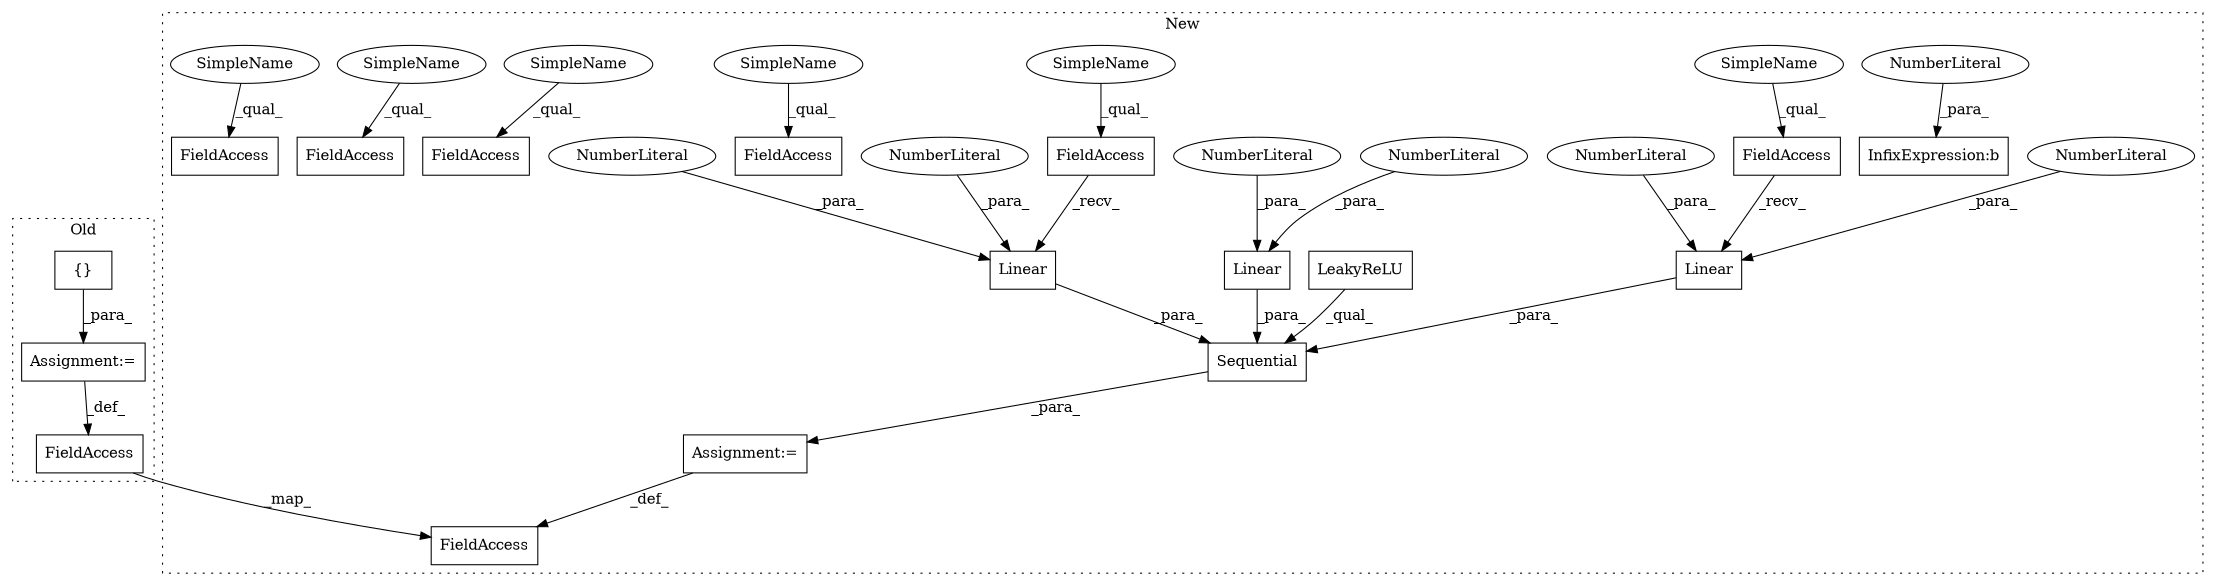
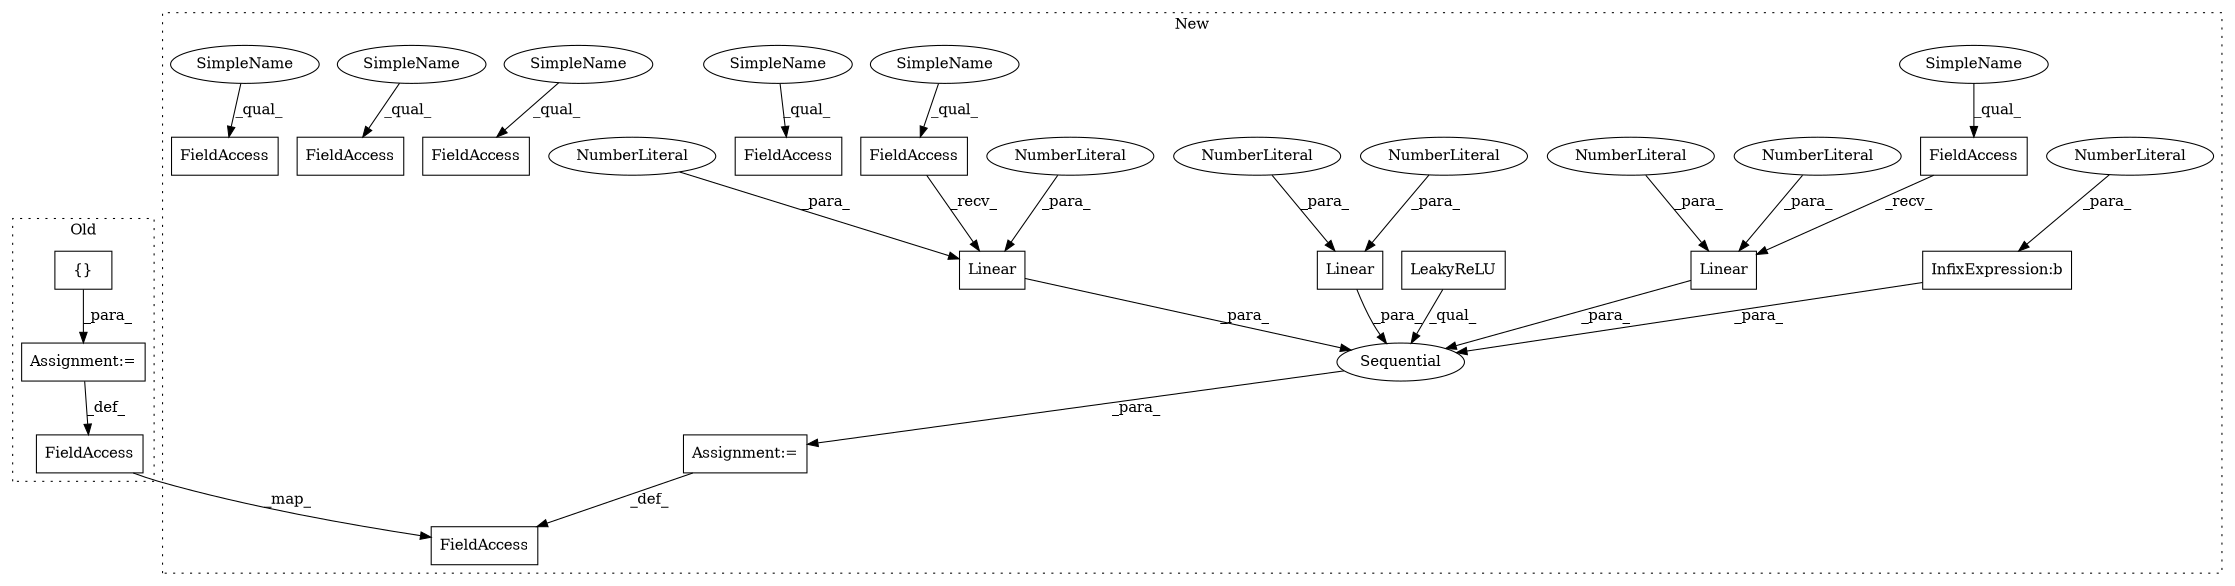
  digraph {
    node [a=22 l=3 s=1991 shape=box]
    n1 [a=4 l="1,1" label="{}" s="1849,2211"]
    n2 [a=7 l=1 label="Assignment:=" s=2228]
    n3 [l=10 label=FieldAccess s=2218]
    n4 [a=32 l="7,1" label=Linear s="2080,2095"]
    n5 [a=7 l=1 label="Assignment:=" s=1825]
-   n6 [a=32 l="11,1" label=Sequential s="1835,2207"]
+   n6 [a=32 l="11,1" label=Sequential s="1835,2207" shape=ellipse]
    n7 [a=34 label=NumberLiteral s=2087 shape=ellipse]
    n8 [a=27 label="InfixExpression:b" s=2186]
    n9 [a=34 l=1 label=NumberLiteral s=2189 shape=ellipse]
    n10 [a=34 l=4 label=NumberLiteral s=2091 shape=ellipse]
    n11 [a=32 l="7,1" label=Linear s="1920,1934"]
    n12 [a=34 label=NumberLiteral s=1931 shape=ellipse]
    n13 [a=34 label=NumberLiteral s=1927 shape=ellipse]
    n14 [a=32 l="7,1" label=Linear s="2000,2014"]
    n15 [a=34 label=NumberLiteral s=2007 shape=ellipse]
    n16 [a=34 label=NumberLiteral s=2011 shape=ellipse]
    n17 [l=8 label=FieldAccess]
    n18 [l=8 label=FieldAccess s=2071]
    n19 [l=8 label=FieldAccess s=2016]
    n20 [l=8 label=FieldAccess s=2042]
    n21 [l=8 label=FieldAccess s=2192]
    n22 [l=8 label=FieldAccess s=2153]
    n23 [a=32 l="10,1" label=LeakyReLU s="2133,2151"]
    n24 [l=10 label=FieldAccess s=1815]
    n25 [a=42 l=5 label=SimpleName s=2071 shape=ellipse]
    n26 [a=42 l=5 label=SimpleName s=2042 shape=ellipse]
    n27 [a=42 l=5 label=SimpleName shape=ellipse]
    n28 [a=42 l=5 label=SimpleName s=2192 shape=ellipse]
    n29 [a=42 l=5 label=SimpleName s=2153 shape=ellipse]
    n30 [a=42 l=5 label=SimpleName s=2016 shape=ellipse]
    subgraph cluster_1 {
      label=Old
      style=dotted
      n1
      n2
      n3
    }
    subgraph cluster_2 {
      label=New
      style=dotted
      n4
      n5
      n6
      n7
      n8
      n9
      n10
      n11
      n12
      n13
      n14
      n15
      n16
      n17
      n18
      n19
      n20
      n21
      n22
      n23
      n24
      n25
      n26
      n27
      n28
      n29
      n30
    }
    n1 -> n2 [label=_para_]
    n2 -> n3 [label=_def_]
    n3 -> n24 [label=_map_]
    n4 -> n6 [label=_para_]
    n5 -> n24 [label=_def_]
    n6 -> n5 [label=_para_]
    n7 -> n4 [label=_para_]
+   n8 -> n6 [label=_para_]
    n9 -> n8 [label=_para_]
    n10 -> n4 [label=_para_]
    n11 -> n6 [label=_para_]
    n12 -> n11 [label=_para_]
    n13 -> n11 [label=_para_]
    n14 -> n6 [label=_para_]
    n15 -> n14 [label=_para_]
    n16 -> n14 [label=_para_]
    n17 -> n14 [label=_recv_]
    n18 -> n4 [label=_recv_]
    n23 -> n6 [label=_qual_]
    n25 -> n18 [label=_qual_]
    n26 -> n20 [label=_qual_]
    n27 -> n17 [label=_qual_]
    n28 -> n21 [label=_qual_]
    n29 -> n22 [label=_qual_]
    n30 -> n19 [label=_qual_]
  }
